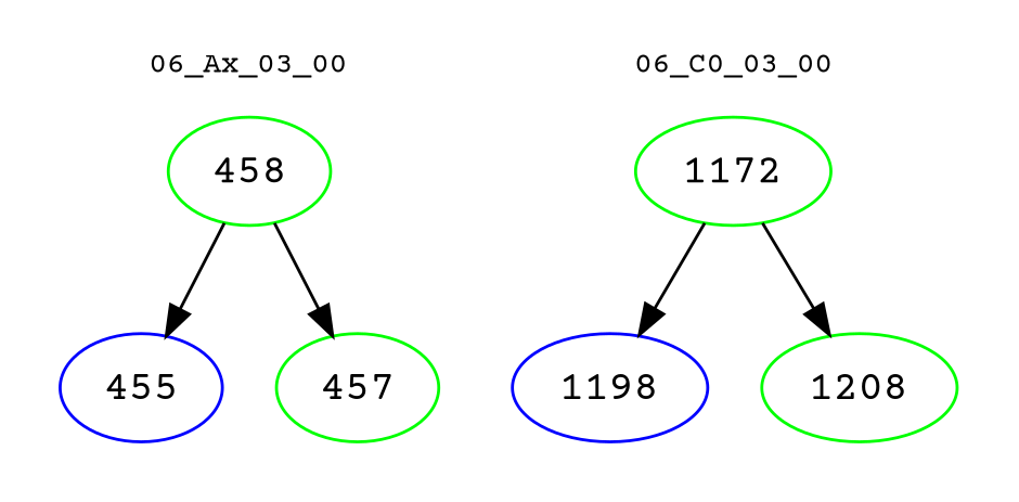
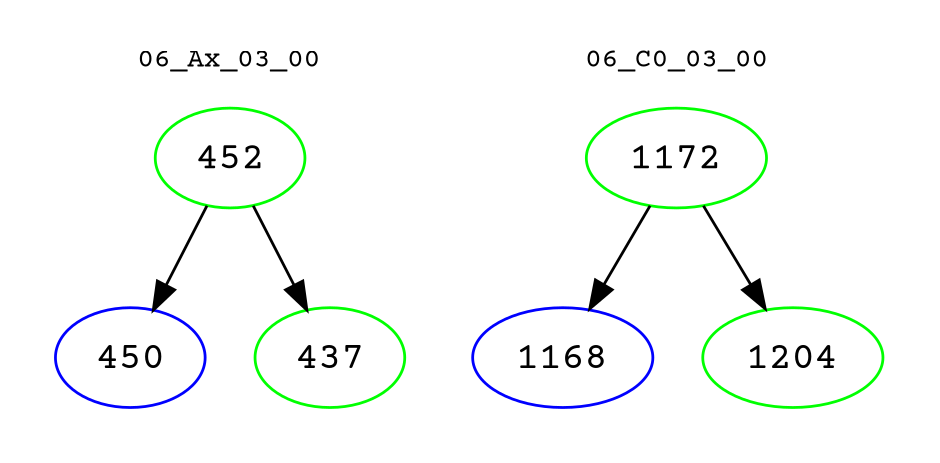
  digraph {
    fontname="Courier Prime"
    node [color=green fontname="Courier Prime"]
    edge [color=black fontname="Courier Prime"]
-   n1 [label=458]
-   n2 [color=blue label=455]
-   n3 [label=457]
+   n1 [label=452]
+   n2 [color=blue label=450]
+   n3 [label=437]
    n4 [label=1172]
-   n5 [color=blue label=1198]
-   n6 [label=1208]
+   n5 [color=blue label=1168]
+   n6 [label=1204]
    subgraph cluster_1 {
      color=white
      fontsize=10
      label="06_Ax_03_00"
      n1
      n2
      n3
    }
    subgraph cluster_2 {
      color=white
      fontsize=10
      label="06_C0_03_00"
      n4
      n5
      n6
    }
    n1 -> n2
    n1 -> n3
    n4 -> n5
    n4 -> n6
  }
